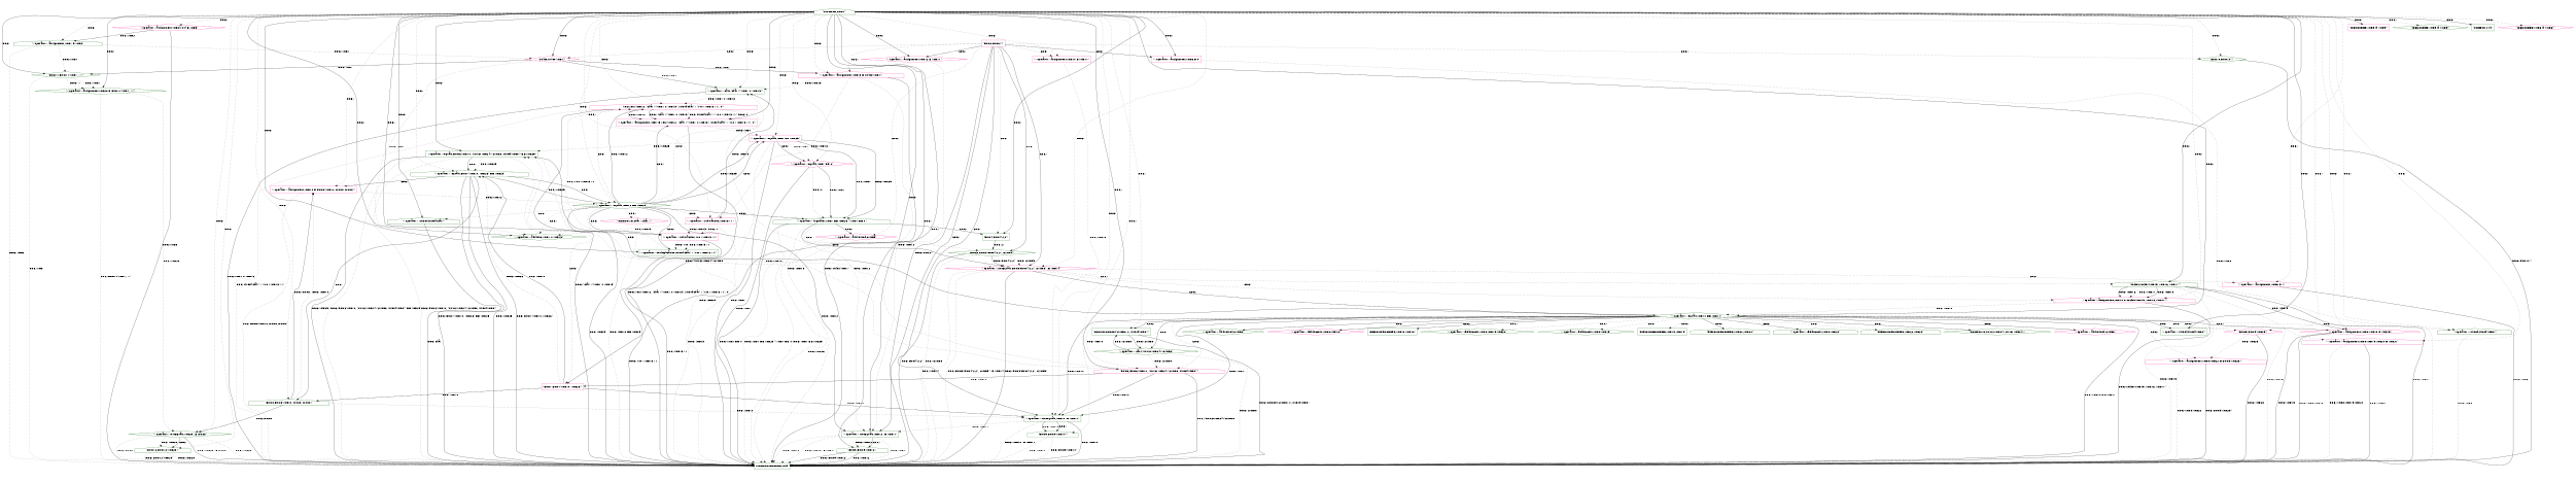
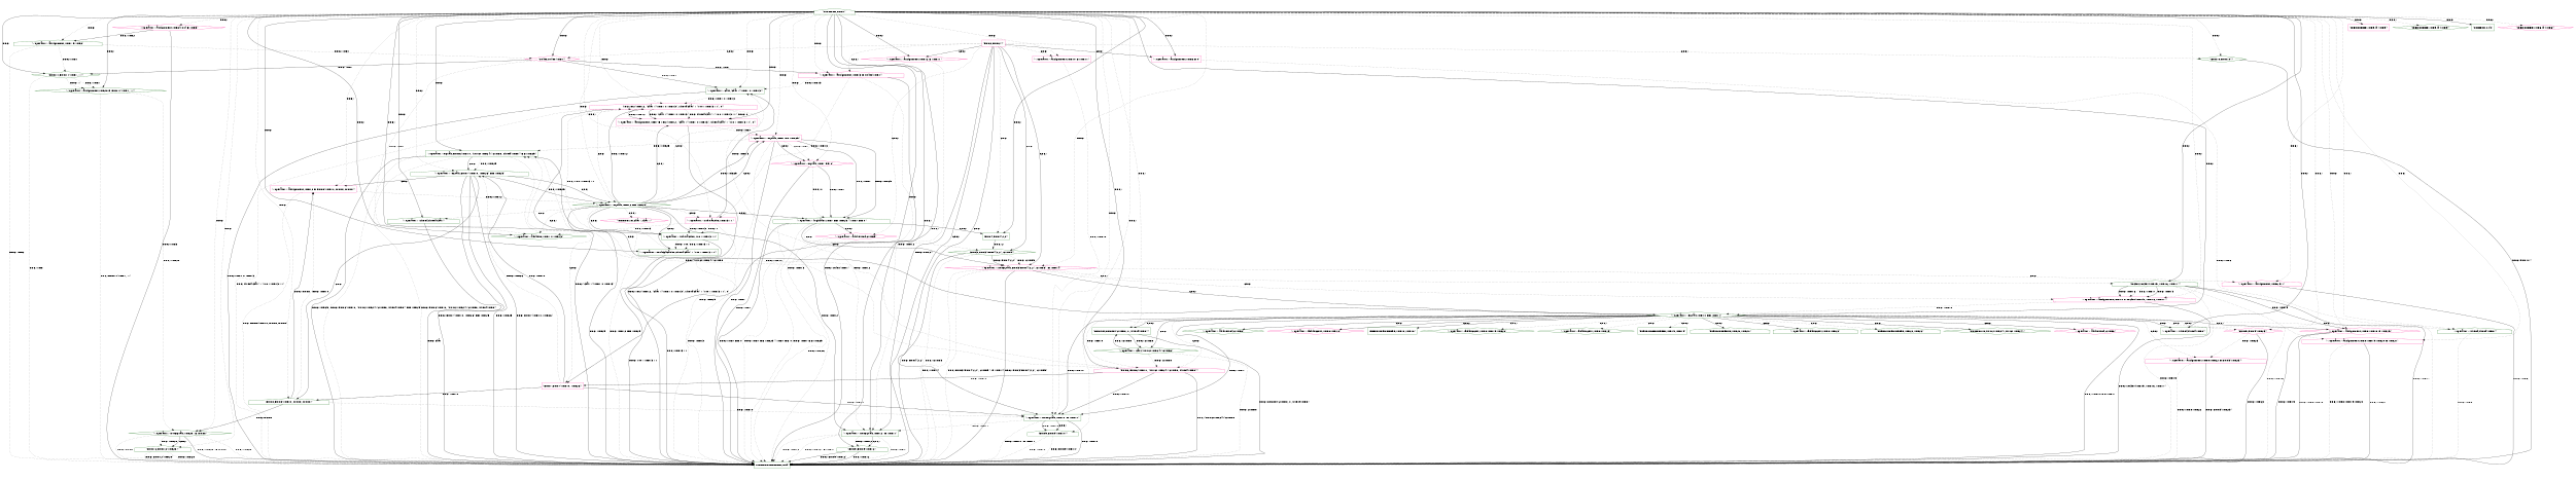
  digraph {
    node [color=darkgreen shape=diamond]
    edge [style=dotted]
    n1 [label="(METHOD,FUN1)" shape=house]
    n2 [color=deeppink label="(<operator>.assignment,VAR2[100] = VAR3)"]
    n3 [label="(<operator>.assignment,VAR1 = VAR2)" shape=house]
    n4 [color=deeppink label="(<operator>.assignment,VAR6 = 0)" shape=box]
    n5 [color=deeppink label="(<operator>.assignment,VAR10 = VAR11)" shape=box]
    n6 [color=deeppink label="(<operator>.assignment,VAR12 = VAR11)"]
    n7 [color=deeppink label="(<operator>.assignment,VAR13 = strlen(VAR1))" shape=house]
    n8 [color=deeppink label="(strlen,strlen(VAR1))"]
    n9 [color=deeppink label="(<operator>.notEquals,FUN3(FUN4(2,2), &VAR5) != VAR14)"]
    n10 [label="(FUN4,FUN4(2,2))" shape=box]
    n11 [color=deeppink label="(<operator>.assignment,VAR6 = 1)" shape=house]
    n12 [color=deeppink label="(<operator>.assignment,VAR10 = socket(VAR15, VAR16, VAR17))" shape=house]
    n13 [label="(socket,socket(VAR15, VAR16, VAR17))" shape=house]
    n14 [label="(<operator>.equals,VAR10 == VAR11)"]
    n15 [label="(memset,memset(&VAR8, 0, sizeof(VAR8)))" shape=box]
    n16 [label="(<operator>.sizeOf,sizeof(VAR8))" shape=box]
    n17 [color=deeppink label="(<operator>.assignment,VAR8.VAR18 = VAR15)"]
    n18 [color=deeppink label="(<operator>.assignment,VAR8.VAR19.VAR20 = VAR21)" shape=house]
    n19 [color=deeppink label="(FUN5,FUN5(VAR23))"]
    n20 [label="(<operator>.equals,FUN6(VAR10, (struct VAR24*)&VAR8, sizeof(VAR8)) == VAR25)" shape=box]
    n21 [color=deeppink label="(FUN6,FUN6(VAR10, (struct VAR24*)&VAR8, sizeof(VAR8)))" shape=house]
    n22 [label="(<operator>.sizeOf,sizeof(VAR8))" shape=house]
    n23 [label="(<operator>.equals,FUN7(VAR10, VAR26) == VAR25)" shape=house]
    n24 [color=deeppink label="(FUN7,FUN7(VAR10, VAR26))" shape=box]
    n25 [color=deeppink label="(<operator>.assignment,VAR12 = FUN8(VAR10, NULL, NULL))" shape=box]
    n26 [label="(FUN8,FUN8(VAR10, NULL, NULL))" shape=house]
    n27 [label="(<operator>.equals,VAR12 == VAR25)"]
    n28 [color=deeppink label="(<operator>.assignment,VAR7 = recv(VAR12, (char *)(VAR1 + VAR13), sizeof(char) * (100 - VAR13 - 1), 0))" shape=box]
    n29 [color=deeppink label="(recv,recv(VAR12, (char *)(VAR1 + VAR13), sizeof(char) * (100 - VAR13 - 1), 0))" shape=house]
    n30 [label="(<operator>.cast,(char *)(VAR1 + VAR13))" shape=box]
    n31 [label="(<operator>.addition,VAR1 + VAR13)"]
    n32 [label="(<operator>.multiplication,sizeof(char) * (100 - VAR13 - 1))" shape=box]
    n33 [label="(<operator>.sizeOf,sizeof(char))" shape=house]
-   n34 [color=deeppink label="(<operator>.subtraction,100 - VAR13 - 1)" shape=box]
+   n34 [label="(<operator>.subtraction,100 - VAR13 - 1)" shape=box]
    n35 [color=deeppink label="(<operator>.subtraction,VAR13 - 1)" shape=box]
    n36 [color=deeppink label="(<operator>.equals,VAR7 == VAR25)" shape=box]
    n37 [color=deeppink label="(<operator>.equals,VAR7 == 0)"]
    n38 [color=deeppink label="(IDENTIFIER,VAR9,if (VAR9))" shape=box]
    n39 [label="(IDENTIFIER,VAR9,if (VAR9))"]
    n40 [label="(LITERAL,0,do)" shape=box]
    n41 [label="(<operator>.notEquals,VAR10 != VAR11)" shape=box]
    n42 [label="(FUN9,FUN9(VAR10))" shape=house]
    n43 [label="(<operator>.notEquals,VAR12 != VAR11)" shape=box]
    n44 [label="(FUN9,FUN9(VAR12))" shape=house]
    n45 [color=deeppink label="(IDENTIFIER,VAR6,if (VAR6))"]
    n46 [label="(FUN18,FUN10())"]
    n47 [label="(<operator>.assignment,VAR28 = FUN11(VAR1, \"\"))"]
    n48 [label="(FUN11,FUN11(VAR1, \"\"))"]
    n49 [label="(<operator>.notEquals,VAR28 != NULL)"]
    n50 [label="(FUN12,FUN12(VAR28))" shape=house]
    n51 [label="(METHOD_RETURN,void)" shape=box]
    n52 [color=deeppink label="(FUN2,FUN2())" shape=box]
    n53 [label="(FUN3,FUN3(FUN4(2,2), &VAR5))"]
    n54 [color=deeppink label="(<operator>.addressOf,&VAR5)"]
    n55 [color=deeppink label="(<operator>.assignment,VAR8.VAR22 = FUN5(VAR23))" shape=house]
    n56 [label="(<operator>.cast,(struct VAR24*)&VAR8)"]
    n57 [label="(<operator>.addressOf,&VAR8)"]
    n58 [color=deeppink label="(<operator>.fieldAccess,VAR8.VAR18)"]
    n59 [label="(FIELD_IDENTIFIER,VAR18,VAR18)" shape=box]
    n60 [label="(<operator>.fieldAccess,VAR8.VAR19.VAR20)"]
    n61 [label="(<operator>.fieldAccess,VAR8.VAR19)"]
    n62 [label="(FIELD_IDENTIFIER,VAR19,VAR19)" shape=box]
-   n63 [label="(FIELD_IDENTIFIER,VAR20,VAR20)" shape=house]
+   n63 [label="(FIELD_LITERAL,VAR20,VAR20)" shape=house]
    n64 [label="(<operator>.fieldAccess,VAR8.VAR22)" shape=house]
    n65 [label="(FIELD_IDENTIFIER,VAR22,VAR22)" shape=house]
    n66 [label="(UNKNOWN,struct VAR24*,struct VAR24*)"]
    n67 [color=deeppink label="(<operator>.addressOf,&VAR8)"]
    n68 [label="(<operator>.logicalOr,VAR7 == VAR25 || VAR7 == 0)" shape=house]
    n69 [color=deeppink label="(UNKNOWN,char *,char *)"]
    n1 -> n2 [label="DDG: "]
    n1 -> n3 [label="DDG: "]
    n1 -> n4 [label="DDG: " style=solid]
    n1 -> n5 [label="DDG: "]
    n1 -> n6 [label="DDG: " style=solid]
    n1 -> n7 [label="DDG: "]
    n1 -> n8 [label="DDG: " style=solid]
    n1 -> n9 [label="DDG: "]
    n1 -> n10 [label="DDG: " style=solid]
    n1 -> n11 [label="DDG: "]
    n1 -> n12 [label="DDG: "]
    n1 -> n13 [label="DDG: " style=solid]
    n1 -> n14 [label="DDG: " style=solid]
    n1 -> n15 [label="DDG: "]
    n1 -> n16 [label="DDG: " style=solid]
    n1 -> n17 [label="DDG: "]
    n1 -> n18 [label="DDG: "]
    n1 -> n19 [label="DDG: "]
    n1 -> n20 [label="DDG: " style=solid]
    n1 -> n21 [label="DDG: " style=solid]
    n1 -> n22 [label="DDG: "]
    n1 -> n23 [label="DDG: "]
    n1 -> n24 [label="DDG: " style=solid]
    n1 -> n25 [label="DDG: "]
    n1 -> n26 [label="DDG: "]
    n1 -> n27 [label="DDG: "]
    n1 -> n28 [label="DDG: " style=solid]
    n1 -> n29 [label="DDG: "]
    n1 -> n30 [label="DDG: "]
    n1 -> n31 [label="DDG: " style=solid]
    n1 -> n32 [label="DDG: " style=solid]
    n1 -> n33 [label="DDG: " style=solid]
    n1 -> n34 [label="DDG: " style=solid]
    n1 -> n35 [label="DDG: "]
    n1 -> n36 [label="DDG: "]
    n1 -> n37 [label="DDG: "]
    n1 -> n38 [label="DDG: " style=solid]
    n1 -> n39 [label="DDG: "]
    n1 -> n40 [label="DDG: " style=solid]
    n1 -> n41 [label="DDG: "]
    n1 -> n42 [label="DDG: "]
    n1 -> n43 [label="DDG: " style=solid]
    n1 -> n44 [label="DDG: " style=solid]
    n1 -> n45 [label="DDG: "]
    n1 -> n46 [label="DDG: "]
    n1 -> n47 [label="DDG: " style=solid]
    n1 -> n48 [label="DDG: " style=solid]
    n1 -> n49 [label="DDG: "]
    n1 -> n50 [label="DDG: "]
    n2 -> n3 [label="DDG: VAR2" style=solid]
    n2 -> n51 [label="DDG: VAR3" style=solid]
    n3 -> n8 [label="DDG: VAR1"]
    n3 -> n48 [label="DDG: VAR1"]
    n3 -> n51 [label="DDG: VAR2"]
    n4 -> n51 [label="DDG: VAR6"]
    n5 -> n41 [label="DDG: VAR10"]
    n6 -> n43 [label="DDG: VAR12"]
    n7 -> n30 [label="DDG: VAR13"]
    n7 -> n35 [label="DDG: VAR13"]
    n7 -> n51 [label="DDG: strlen(VAR1)" style=solid]
    n7 -> n51 [label="DDG: VAR13"]
    n8 -> n7 [label="DDG: VAR1" style=solid]
    n8 -> n30 [label="DDG: VAR1" style=solid]
    n8 -> n31 [label="DDG: VAR1"]
    n8 -> n48 [label="DDG: VAR1" style=solid]
    n9 -> n11 [label="CDG: "]
    n9 -> n12 [label="CDG: "]
    n9 -> n13 [label="CDG: "]
    n9 -> n14 [label="CDG: " style=solid]
    n9 -> n51 [label="DDG: FUN3(FUN4(2,2), &VAR5)" style=solid]
    n9 -> n51 [label="DDG: VAR14"]
    n9 -> n51 [label="DDG: FUN3(FUN4(2,2), &VAR5) != VAR14"]
    n10 -> n53 [label="DDG: 2" style=solid]
    n11 -> n51 [label="DDG: VAR6" style=solid]
    n12 -> n14 [label="DDG: VAR10"]
    n12 -> n51 [label="DDG: socket(VAR15, VAR16, VAR17)" style=solid]
    n13 -> n12 [label="DDG: VAR15" style=solid]
    n13 -> n12 [label="DDG: VAR16" style=solid]
    n13 -> n12 [label="DDG: VAR17"]
    n13 -> n17 [label="DDG: VAR15" style=solid]
    n13 -> n51 [label="DDG: VAR15"]
    n13 -> n51 [label="DDG: VAR16"]
    n13 -> n51 [label="DDG: VAR17" style=solid]
    n14 -> n15 [label="CDG: " style=solid]
    n14 -> n16 [label="CDG: " style=solid]
    n14 -> n17 [label="CDG: " style=solid]
    n14 -> n18 [label="CDG: "]
    n14 -> n19 [label="CDG: "]
    n14 -> n20 [label="CDG: " style=solid]
    n14 -> n21 [label="DDG: VAR10"]
    n14 -> n21 [label="CDG: "]
    n14 -> n22 [label="CDG: "]
    n14 -> n41 [label="DDG: VAR10" style=solid]
    n14 -> n41 [label="DDG: VAR11" style=solid]
    n14 -> n51 [label="DDG: VAR10 == VAR11" style=solid]
    n14 -> n55 [label="CDG: "]
    n14 -> n56 [label="CDG: " style=solid]
    n14 -> n57 [label="CDG: " style=solid]
    n14 -> n58 [label="CDG: " style=solid]
    n14 -> n59 [label="CDG: " style=solid]
    n14 -> n60 [label="CDG: "]
    n14 -> n61 [label="CDG: "]
    n14 -> n62 [label="CDG: "]
    n14 -> n63 [label="CDG: " style=solid]
    n14 -> n64 [label="CDG: " style=solid]
    n14 -> n65 [label="CDG: "]
    n14 -> n66 [label="CDG: " style=solid]
    n14 -> n67 [label="CDG: " style=solid]
    n15 -> n51 [label="DDG: memset(&VAR8, 0, sizeof(VAR8))" style=solid]
    n15 -> n56 [label="DDG: &VAR8" style=solid]
    n17 -> n51 [label="DDG: VAR15" style=solid]
    n17 -> n51 [label="DDG: VAR8.VAR18" style=solid]
    n18 -> n51 [label="DDG: VAR21" style=solid]
    n18 -> n51 [label="DDG: VAR8.VAR19.VAR20"]
    n19 -> n51 [label="DDG: VAR23" style=solid]
    n19 -> n55 [label="DDG: VAR23"]
    n20 -> n23 [label="DDG: VAR25"]
    n20 -> n23 [label="CDG: " style=solid]
    n20 -> n24 [label="CDG: "]
    n20 -> n51 [label="DDG: FUN6(VAR10, (struct VAR24*)&VAR8, sizeof(VAR8)) == VAR25"]
    n20 -> n51 [label="DDG: FUN6(VAR10, (struct VAR24*)&VAR8, sizeof(VAR8))"]
    n20 -> n51 [label="DDG: VAR25" style=solid]
    n21 -> n20 [label="DDG: VAR10"]
    n21 -> n20 [label="DDG: (struct VAR24*)&VAR8"]
    n21 -> n24 [label="DDG: VAR10" style=solid]
    n21 -> n41 [label="DDG: VAR10" style=solid]
    n21 -> n51 [label="DDG: (struct VAR24*)&VAR8" style=solid]
    n22 -> n51 [label="DDG: VAR8"]
    n23 -> n25 [label="CDG: " style=solid]
    n23 -> n26 [label="CDG: " style=solid]
    n23 -> n27 [label="DDG: VAR25" style=solid]
    n23 -> n27 [label="CDG: " style=solid]
    n23 -> n51 [label="DDG: FUN7(VAR10, VAR26) == VAR25" style=solid]
    n23 -> n51 [label="DDG: VAR25" style=solid]
    n23 -> n51 [label="DDG: FUN7(VAR10, VAR26)" style=solid]
    n24 -> n23 [label="DDG: VAR10" style=solid]
    n24 -> n23 [label="DDG: VAR26"]
    n24 -> n26 [label="DDG: VAR10" style=solid]
    n24 -> n41 [label="DDG: VAR10" style=solid]
    n25 -> n27 [label="DDG: VAR12"]
    n25 -> n51 [label="DDG: FUN8(VAR10, NULL, NULL)"]
    n26 -> n25 [label="DDG: VAR10"]
    n26 -> n25 [label="DDG: NULL" style=solid]
    n26 -> n41 [label="DDG: VAR10"]
    n26 -> n49 [label="DDG: NULL" style=solid]
    n27 -> n28 [label="CDG: " style=solid]
    n27 -> n29 [label="DDG: VAR12" style=solid]
    n27 -> n29 [label="CDG: "]
    n27 -> n30 [label="CDG: "]
    n27 -> n31 [label="CDG: "]
    n27 -> n32 [label="CDG: " style=solid]
    n27 -> n33 [label="CDG: "]
    n27 -> n34 [label="CDG: " style=solid]
    n27 -> n35 [label="CDG: "]
    n27 -> n36 [label="DDG: VAR25" style=solid]
    n27 -> n36 [label="CDG: " style=solid]
    n27 -> n43 [label="DDG: VAR12" style=solid]
    n27 -> n51 [label="DDG: VAR25" style=solid]
    n27 -> n51 [label="DDG: VAR12 == VAR25"]
    n27 -> n68 [label="CDG: " style=solid]
    n27 -> n69 [label="CDG: "]
    n28 -> n36 [label="DDG: VAR7"]
    n28 -> n51 [label="DDG: recv(VAR12, (char *)(VAR1 + VAR13), sizeof(char) * (100 - VAR13 - 1), 0)" style=solid]
    n29 -> n28 [label="DDG: VAR12" style=solid]
    n29 -> n28 [label="DDG: (char *)(VAR1 + VAR13)" style=solid]
    n29 -> n28 [label="DDG: sizeof(char) * (100 - VAR13 - 1)"]
    n29 -> n28 [label="DDG: 0"]
    n29 -> n43 [label="DDG: VAR12"]
    n29 -> n51 [label="DDG: sizeof(char) * (100 - VAR13 - 1)"]
    n29 -> n51 [label="DDG: (char *)(VAR1 + VAR13)" style=solid]
    n30 -> n29 [label="DDG: VAR1 + VAR13"]
    n30 -> n51 [label="DDG: VAR1 + VAR13" style=solid]
    n32 -> n29 [label="DDG: 100 - VAR13 - 1"]
    n32 -> n51 [label="DDG: 100 - VAR13 - 1" style=solid]
    n33 -> n51 [label="DDG: char" style=solid]
    n34 -> n32 [label="DDG: 100"]
    n34 -> n32 [label="DDG: VAR13 - 1"]
    n34 -> n51 [label="DDG: VAR13 - 1" style=solid]
    n35 -> n30 [label="DDG: VAR13" style=solid]
    n35 -> n31 [label="DDG: VAR13"]
    n35 -> n34 [label="DDG: VAR13"]
    n35 -> n34 [label="DDG: 1"]
    n35 -> n51 [label="DDG: VAR13"]
    n36 -> n20 [label="DDG: VAR25"]
    n36 -> n37 [label="DDG: VAR7"]
    n36 -> n37 [label="CDG: " style=solid]
    n36 -> n51 [label="DDG: VAR25"]
    n36 -> n51 [label="DDG: VAR7" style=solid]
    n36 -> n68 [label="DDG: VAR7" style=solid]
    n36 -> n68 [label="DDG: VAR25" style=solid]
    n37 -> n51 [label="DDG: VAR7" style=solid]
    n37 -> n68 [label="DDG: VAR7" style=solid]
    n37 -> n68 [label="DDG: 0"]
    n41 -> n42 [label="DDG: VAR10" style=solid]
    n41 -> n42 [label="CDG: " style=solid]
    n41 -> n43 [label="DDG: VAR11"]
    n41 -> n51 [label="DDG: VAR10" style=solid]
    n41 -> n51 [label="DDG: VAR10 != VAR11"]
    n42 -> n51 [label="DDG: FUN9(VAR10)"]
    n42 -> n51 [label="DDG: VAR10"]
    n43 -> n44 [label="DDG: VAR12"]
    n43 -> n44 [label="CDG: " style=solid]
    n43 -> n51 [label="DDG: VAR11"]
    n43 -> n51 [label="DDG: VAR12"]
    n43 -> n51 [label="DDG: VAR12 != VAR11"]
    n44 -> n51 [label="DDG: VAR12" style=solid]
    n44 -> n51 [label="DDG: FUN9(VAR12)" style=solid]
    n46 -> n51 [label="DDG: FUN10()" style=solid]
    n47 -> n49 [label="DDG: VAR28"]
    n47 -> n51 [label="DDG: FUN11(VAR1, \"\")"]
    n48 -> n47 [label="DDG: VAR1"]
    n48 -> n47 [label="DDG: \"\""]
    n48 -> n51 [label="DDG: VAR1"]
    n49 -> n50 [label="DDG: VAR28"]
    n49 -> n50 [label="CDG: " style=solid]
    n49 -> n51 [label="DDG: VAR28"]
    n49 -> n51 [label="DDG: VAR28 != NULL" style=solid]
    n49 -> n51 [label="DDG: NULL"]
    n50 -> n51 [label="DDG: VAR28"]
    n50 -> n51 [label="DDG: FUN12(VAR28)"]
    n52 -> n4 [label="CDG: " style=solid]
    n52 -> n5 [label="CDG: "]
    n52 -> n6 [label="CDG: " style=solid]
    n52 -> n7 [label="CDG: "]
    n52 -> n8 [label="CDG: "]
    n52 -> n9 [label="CDG: " style=solid]
    n52 -> n10 [label="CDG: "]
    n52 -> n41 [label="CDG: " style=solid]
    n52 -> n43 [label="CDG: " style=solid]
    n52 -> n46 [label="CDG: "]
    n52 -> n51 [label="DDG: FUN2()" style=solid]
    n52 -> n53 [label="CDG: " style=solid]
    n52 -> n54 [label="CDG: "]
    n53 -> n9 [label="DDG: FUN4(2,2)" style=solid]
    n53 -> n9 [label="DDG: &VAR5"]
    n53 -> n51 [label="DDG: FUN4(2,2)" style=solid]
    n53 -> n51 [label="DDG: &VAR5"]
    n54 -> n51 [label="DDG: VAR26"]
    n55 -> n51 [label="DDG: FUN5(VAR23)" style=solid]
    n55 -> n51 [label="DDG: VAR8.VAR22"]
    n56 -> n15 [label="DDG: &VAR8" style=solid]
    n56 -> n21 [label="DDG: &VAR8"]
    n56 -> n51 [label="DDG: &VAR8"]
    n68 -> n9 [label="CDG: " style=solid]
    n68 -> n10 [label="CDG: " style=solid]
    n68 -> n51 [label="DDG: VAR7 == VAR25 || VAR7 == 0"]
    n68 -> n51 [label="DDG: VAR7 == VAR25"]
    n68 -> n51 [label="DDG: VAR7 == 0" style=solid]
    n68 -> n53 [label="CDG: "]
    n68 -> n54 [label="CDG: " style=solid]
  }
